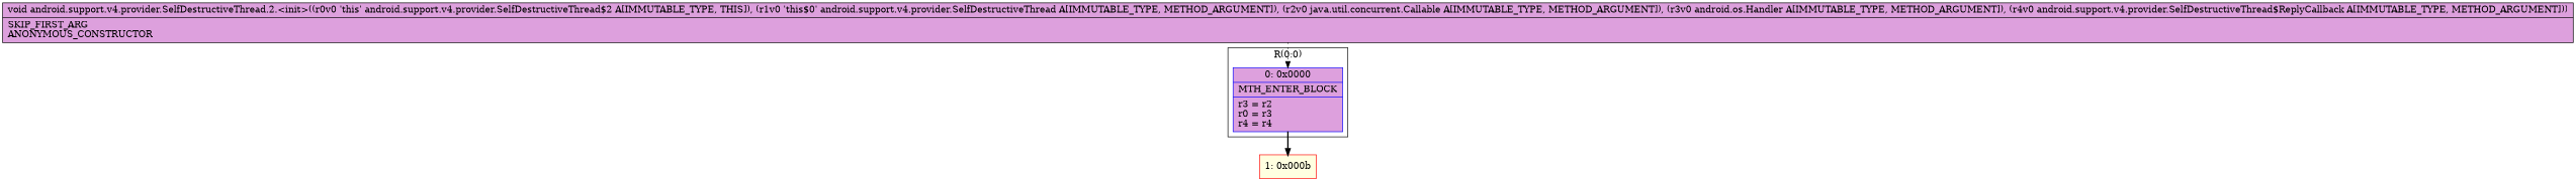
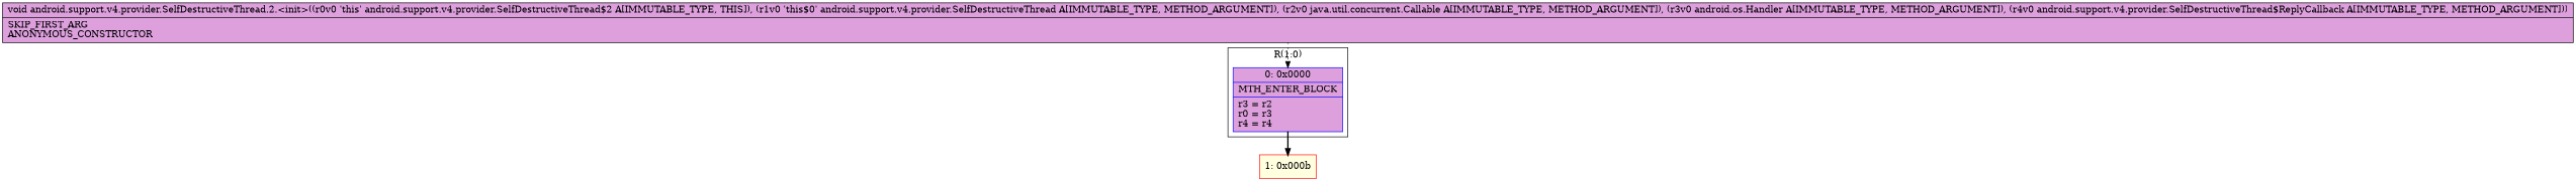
  digraph {
    node [shape=record style=filled fillcolor=plum]
    n1 [color=blue label="{0\:\ 0x0000|MTH_ENTER_BLOCK\l|r3 = r2\lr0 = r3\lr4 = r4\l}"]
    n2 [color=red label="{1\:\ 0x000b}" fillcolor=lightyellow]
    n3 [label="{void android.support.v4.provider.SelfDestructiveThread.2.\<init\>((r0v0 'this' android.support.v4.provider.SelfDestructiveThread$2 A[IMMUTABLE_TYPE, THIS]), (r1v0 'this$0' android.support.v4.provider.SelfDestructiveThread A[IMMUTABLE_TYPE, METHOD_ARGUMENT]), (r2v0 java.util.concurrent.Callable A[IMMUTABLE_TYPE, METHOD_ARGUMENT]), (r3v0 android.os.Handler A[IMMUTABLE_TYPE, METHOD_ARGUMENT]), (r4v0 android.support.v4.provider.SelfDestructiveThread$ReplyCallback A[IMMUTABLE_TYPE, METHOD_ARGUMENT]))  | SKIP_FIRST_ARG\lANONYMOUS_CONSTRUCTOR\l}"]
    subgraph cluster_1 {
-     label="R(0:0)"
+     label="R(1:0)"
      n1
    }
    n1 -> n2 [style=bold]
    n3 -> n1 [style=dotted]
  }
